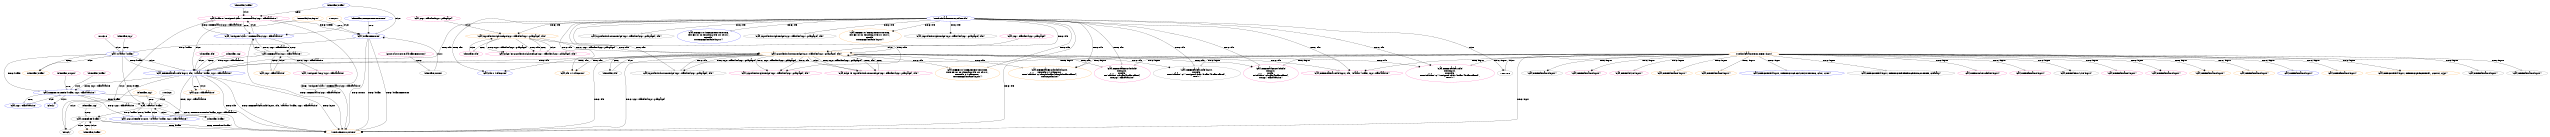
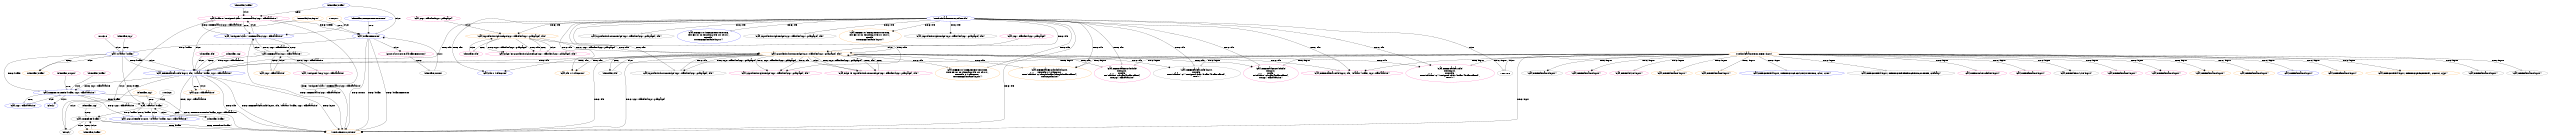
  digraph {
    node [color=deeppink]
    edge [arrowhead=box]
    n1 [color=gray40 label="(Call,_TIFFfree(buffer))"]
    n2 [color=darkorange label="(Identifier,buffer)"]
    n3 [color=gray40 label="(Block,)"]
    n4 [color=darkorange label="(MethodReturn,tsize_t)"]
    n5 [color=gray40 label="(Call,(tdata_t) buffer)"]
    n6 [color=gray40 label="(Identifier,buffer)"]
    n7 [color=blue label="(Call,t2pWriteFile(output, (tdata_t) buffer, t2p->tiff_datasize))"]
    n8 [color=blue label="(Call,(tdata_t) buffer)"]
    n9 [color=blue label="(Call,TIFFReverseBits(buffer, t2p->tiff_datasize))"]
    n10 [color=blue label="(Call,TIFFReadRawTile(input, tile, (tdata_t) buffer, t2p->tiff_datasize))"]
    n11 [color=darkorange label="(Identifier,buffer)"]
    n12 [color=blue label="(Call,t2p->tiff_datasize)"]
    n13 [color=blue label="(Block,)"]
    n14 [color=darkorange label="(Call,t2p->tiff_datasize)"]
    n15 [color=blue label="(Call,buffer==NULL)"]
    n16 [label="(ControlStructure,if(buffer==NULL))"]
    n17 [color=gray40 label="(Identifier,NULL)"]
    n18 [label="(Call,buffer= (unsigned char*) _TIFFmalloc(t2p->tiff_datasize))"]
    n19 [color=blue label="(Call,(unsigned char*) _TIFFmalloc(t2p->tiff_datasize))"]
    n20 [color=gray40 label="(Call,_TIFFmalloc(t2p->tiff_datasize))"]
    n21 [color=darkorange label="(Call,t2p->tiff_datasize)"]
    n22 [label="(Call,(unsigned long) t2p->tiff_datasize)"]
    n23 [color=darkorange label="(MethodParameterIn,TIFF* input)"]
    n24 [color=darkorange label="(Call,TIFFReadEncodedTile(input, \n\t\t\t\t\t\ttile + i*tilecount, \n\t\t\t\t\t\t(tdata_t) &(samplebuffer[samplebufferoffset]), \n\t\t\t\t\t\tseptilesize))"]
    n25 [label="(Call,TIFFFileName(input))"]
    n26 [label="(Call,TIFFTileSize(input))"]
    n27 [color=darkorange label="(Call,TIFFFileName(input))"]
    n28 [color=darkorange label="(Call,TIFFFileName(input))"]
    n29 [color=blue label="(Call,TIFFGetField(input, TIFFTAG_YCBCRSUBSAMPLING, &hor, &ver))"]
    n30 [label="(Call,TIFFReadEncodedTile(\n\t\t\t\tinput, \n\t\t\t\ttile, \n\t\t\t\t(tdata_t) &buffer[bufferoffset], \n\t\t\t\tt2p->tiff_datasize))"]
    n31 [color=gray40 label="(Call,TIFFGetField(input, TIFFTAG_REFERENCEBLACKWHITE, &xfloatp))"]
    n32 [label="(Call,TIFFNumberOfTiles(input))"]
    n33 [label="(Call,TIFFFileName(input))"]
    n34 [color=gray40 label="(Call,TIFFTileRowSize(input))"]
    n35 [label="(Call,TIFFFileName(input))"]
    n36 [label="(Call,TIFFFileName(input))"]
    n37 [color=darkorange label="(Call,TIFFFileName(input))"]
    n38 [color=darkorange label="(Call,TIFFFileName(input))"]
    n39 [color=blue label="(Call,TIFFFileName(input))"]
    n40 [color=gray40 label="(Call,TIFFReadRawTile(input, \n\t\t\t\t\ttile, \n\t\t\t\t\t(tdata_t) &(((unsigned char*)buffer)[bufferoffset]), \n\t\t\t\t\t-1))"]
    n41 [label="(Call,TIFFReadEncodedTile(\n\t\t\tinput, \n\t\t\ttile, \n\t\t\t(tdata_t) &buffer[bufferoffset], \n\t\t\tt2p->tiff_datasize))"]
    n42 [color=darkorange label="(Call,TIFFFileName(input))"]
    n43 [label="(Call,TIFFReadRawTile(input, tile, (tdata_t) buffer, t2p->tiff_datasize))"]
    n44 [color=darkorange label="(Call,TIFFGetField(input, TIFFTAG_JPEGTABLES, &count, &jpt))"]
    n45 [label="(Call,TIFFReadRawTile(\n\t\t\t\t\t\tinput, \n\t\t\t\t\t\ttile, \n\t\t\t\t\t\t(tdata_t) &(((unsigned char*)buffer)[bufferoffset]), \n\t\t\t\t\t\t-1))"]
    n46 [color=gray40 label="(Call,TIFFFileName(input))"]
    n47 [color=gray40 label="(Call,TIFFFileName(input))"]
    n48 [color=gray40 label="(Call,TIFFFileName(input))"]
    1000108 [color=gray40]
    n50 [color=darkorange label="(Call,t2p_tile_is_bottom_edge(t2p->tiff_tiles[t2p->pdf_page], tile))"]
    n51 [color=gray40 label="(Call,t2p_tile_is_bottom_edge(t2p->tiff_tiles[t2p->pdf_page], tile))"]
    n52 [color=darkorange label="(Call,TIFFError(TIFF2PDF_MODULE, \n\t\t\t\t\t\t\"Error on decoding tile %u of %s\", \n\t\t\t\t\t\ttile + i*tilecount, \n\t\t\t\t\t\tTIFFFileName(input)))"]
    n53 [color=blue label="(Call,tile + i*tilecount)"]
    n54 [label="(Call,edge |= t2p_tile_is_bottom_edge(t2p->tiff_tiles[t2p->pdf_page], tile))"]
    n55 [color=gray40 label="(Identifier,tile)"]
    n56 [color=darkorange label="(Call,tile + i*tilecount)"]
    n57 [label="(Call,t2p_tile_is_right_edge(t2p->tiff_tiles[t2p->pdf_page], tile))"]
    n58 [color=darkorange label="(Call,t2p_tile_is_right_edge(t2p->tiff_tiles[t2p->pdf_page], tile))"]
    n59 [label="(Identifier,tile)"]
    n60 [label="(Call,edge |= t2p_tile_is_right_edge(t2p->tiff_tiles[t2p->pdf_page], tile))"]
    n61 [color=blue label="(MethodParameterIn,ttile_t tile)"]
    n62 [color=gray40 label="(Call,t2p_tile_is_bottom_edge(t2p->tiff_tiles[t2p->pdf_page], tile))"]
    n63 [color=blue label="(Call,TIFFError(TIFF2PDF_MODULE, \n\t\t\t\t\t\"Error on decoding tile %u of %s\", \n\t\t\t\t\ttile, \n\t\t\t\t\tTIFFFileName(input)))"]
    n64 [color=gray40 label="(Call,t2p_tile_is_right_edge(t2p->tiff_tiles[t2p->pdf_page], tile))"]
    n65 [color=darkorange label="(Call,TIFFError(TIFF2PDF_MODULE, \n\t\t\t\t\"Error on decoding tile %u of %s\", \n\t\t\t\ttile, \n\t\t\t\tTIFFFileName(input)))"]
    n66 [color=gray40 label="(Call,t2p_tile_is_right_edge(t2p->tiff_tiles[t2p->pdf_page], tile))"]
    n67 [label="(Identifier,output)"]
    n68 [color=darkorange label="(Identifier,t2p)"]
    n69 [label="(Identifier,buffer)"]
    n70 [label="(Call,t2p->tiff_tiles[t2p->pdf_page])"]
    n71 [label="(Call,t2p->tiff_tiles[t2p->pdf_page])"]
    n72 [color=darkorange label="(TIFFTileSize,input)"]
    n73 [color=blue label="(Identifier,buffer)"]
    n74 [label="(Identifier,t2p)"]
    n75 [color=blue label="(Identifier,buffer)"]
    n76 [color=gray40 label="(Identifier,t2p)"]
    n77 [color=blue label="(Identifier,TIFF2PDF_MODULE)"]
    n78 [label="(Identifier,tile)"]
    n79 [label="(Identifier,t2p)"]
    1000328 [color=gray40]
    1000308
    1000277 [color=darkorange]
    n1 -> n2 [label="CFG: "]
    n1 -> n3 [arrowhead=odot label="AST: "]
    n1 -> n4 [label="DDG: buffer"]
    n1 -> n4 [arrowhead=odot label="DDG: _TIFFfree(buffer)"]
    n2 -> n1 [label="AST: "]
    n5 -> n1 [label="DDG: buffer"]
    n5 -> n6 [label="CFG: "]
    n5 -> n7 [arrowhead=odot label="AST: "]
    n5 -> n7 [label="DDG: buffer"]
    n6 -> n5 [label="AST: "]
    n8 -> n5 [label="DDG: buffer"]
    n8 -> n9 [arrowhead=odot label="DDG: buffer"]
    n8 -> n10 [arrowhead=odot label="AST: "]
    n8 -> n10 [arrowhead=odot label="DDG: buffer"]
    n8 -> n11 [label="CFG: "]
    n9 -> n4 [label="DDG: TIFFReverseBits(buffer, t2p->tiff_datasize)"]
    n9 -> n5 [label="DDG: buffer"]
    n9 -> n7 [arrowhead=odot label="DDG: t2p->tiff_datasize"]
    n9 -> n12 [arrowhead=odot label="CFG: "]
    n9 -> n13 [label="AST: "]
    n10 -> n3 [label="AST: "]
    n10 -> n4 [arrowhead=odot label="DDG: TIFFReadRawTile(input, tile, (tdata_t) buffer, t2p->tiff_datasize)"]
    n10 -> n4 [label="DDG: input"]
    n10 -> n4 [arrowhead=odot label="DDG: tile"]
    n10 -> n7 [arrowhead=odot label="DDG: t2p->tiff_datasize"]
    n10 -> n9 [label="DDG: t2p->tiff_datasize"]
    n10 -> n14 [label="CFG: "]
    n11 -> n8 [arrowhead=odot label="AST: "]
    n12 -> n9 [arrowhead=odot label="AST: "]
    n14 -> n10 [arrowhead=odot label="AST: "]
    n15 -> n4 [label="DDG: NULL"]
    n15 -> n4 [arrowhead=odot label="DDG: buffer"]
    n15 -> n4 [arrowhead=odot label="DDG: buffer==NULL"]
    n15 -> n8 [arrowhead=odot label="DDG: buffer"]
+   n15 -> n16 [label="AST: "]
    n16 -> n17 [arrowhead=odot label="CFG: "]
    n17 -> n15 [label="AST: "]
    n18 -> n3 [arrowhead=odot label="AST: "]
    n18 -> n4 [arrowhead=odot label="DDG: (unsigned char*) _TIFFmalloc(t2p->tiff_datasize)"]
    n18 -> n15 [label="DDG: buffer"]
    n18 -> n19 [label="CFG: "]
    n19 -> n4 [label="DDG: _TIFFmalloc(t2p->tiff_datasize)"]
    n19 -> n18 [label="AST: "]
    n19 -> n18 [arrowhead=odot label="DDG: _TIFFmalloc(t2p->tiff_datasize)"]
    n19 -> n20 [label="CFG: "]
    n20 -> n10 [arrowhead=odot label="DDG: t2p->tiff_datasize"]
    n20 -> n19 [label="AST: "]
    n20 -> n19 [arrowhead=odot label="DDG: t2p->tiff_datasize"]
    n20 -> n21 [arrowhead=odot label="CFG: "]
    n20 -> n22 [arrowhead=odot label="DDG: t2p->tiff_datasize"]
    n21 -> n20 [label="AST: "]
    n23 -> n4 [label="DDG: input"]
    n23 -> n10 [arrowhead=odot label="DDG: input"]
    n23 -> n24 [arrowhead=odot label="DDG: input"]
    n23 -> n25 [label="DDG: input"]
    n23 -> n26 [arrowhead=odot label="DDG: input"]
    n23 -> n27 [arrowhead=odot label="DDG: input"]
    n23 -> n28 [arrowhead=odot label="DDG: input"]
    n23 -> n29 [arrowhead=odot label="DDG: input"]
    n23 -> n30 [arrowhead=odot label="DDG: input"]
    n23 -> n31 [arrowhead=odot label="DDG: input"]
    n23 -> n32 [arrowhead=odot label="DDG: input"]
    n23 -> n33 [arrowhead=odot label="DDG: input"]
    n23 -> n34 [label="DDG: input"]
    n23 -> n35 [arrowhead=odot label="DDG: input"]
    n23 -> n36 [label="DDG: input"]
    n23 -> n37 [label="DDG: input"]
    n23 -> n38 [arrowhead=odot label="DDG: input"]
    n23 -> n39 [arrowhead=odot label="DDG: input"]
    n23 -> n40 [arrowhead=odot label="DDG: input"]
    n23 -> n41 [arrowhead=odot label="DDG: input"]
    n23 -> n42 [arrowhead=odot label="DDG: input"]
    n23 -> n43 [label="DDG: input"]
    n23 -> n44 [label="DDG: input"]
    n23 -> n45 [arrowhead=odot label="DDG: input"]
    n23 -> n46 [arrowhead=odot label="DDG: input"]
    n23 -> n47 [arrowhead=odot label="DDG: input"]
    n23 -> n48 [label="DDG: input"]
    n23 -> 1000108 [arrowhead=odot label="AST: "]
    n50 -> n4 [label="DDG: t2p->tiff_tiles[t2p->pdf_page]"]
    n50 -> n4 [label="DDG: tile"]
    n50 -> n10 [label="DDG: tile"]
    n50 -> n24 [arrowhead=odot label="DDG: tile"]
    n50 -> n30 [arrowhead=odot label="DDG: tile"]
    n50 -> n40 [label="DDG: tile"]
    n50 -> n41 [label="DDG: tile"]
    n50 -> n43 [arrowhead=odot label="DDG: tile"]
    n50 -> n45 [label="DDG: tile"]
    n50 -> n51 [label="DDG: t2p->tiff_tiles[t2p->pdf_page]"]
    n50 -> n51 [arrowhead=odot label="DDG: tile"]
    n50 -> n52 [arrowhead=odot label="DDG: tile"]
    n50 -> n53 [label="DDG: tile"]
    n50 -> n54 [arrowhead=odot label="AST: "]
    n50 -> n54 [label="DDG: t2p->tiff_tiles[t2p->pdf_page]"]
    n50 -> n54 [label="DDG: tile"]
    n50 -> n55 [label="CFG: "]
    n50 -> n56 [label="DDG: tile"]
    n50 -> n57 [label="DDG: t2p->tiff_tiles[t2p->pdf_page]"]
    n50 -> n57 [label="DDG: tile"]
    n54 -> n50 [label="CFG: "]
    n55 -> n50 [label="AST: "]
    n58 -> n50 [label="DDG: t2p->tiff_tiles[t2p->pdf_page]"]
    n58 -> n50 [label="DDG: tile"]
    n58 -> n59 [arrowhead=odot label="CFG: "]
    n58 -> n60 [arrowhead=odot label="AST: "]
    n58 -> n60 [label="DDG: t2p->tiff_tiles[t2p->pdf_page]"]
    n58 -> n60 [label="DDG: tile"]
    n59 -> n58 [label="AST: "]
    n60 -> n58 [arrowhead=odot label="CFG: "]
    n61 -> n4 [arrowhead=odot label="DDG: tile"]
    n61 -> n10 [arrowhead=odot label="DDG: tile"]
    n61 -> n24 [label="DDG: tile"]
    n61 -> n30 [arrowhead=odot label="DDG: tile"]
    n61 -> n40 [arrowhead=odot label="DDG: tile"]
    n61 -> n41 [arrowhead=odot label="DDG: tile"]
    n61 -> n43 [label="DDG: tile"]
    n61 -> n45 [label="DDG: tile"]
-   n61 -> 1000108 [label="AST: "]
+   n61 -> 1000108 [arrowhead=odot label="AST: "]
    n61 -> n50 [label="DDG: tile"]
    n61 -> n51 [arrowhead=odot label="DDG: tile"]
    n61 -> n52 [arrowhead=odot label="DDG: tile"]
    n61 -> n53 [label="DDG: tile"]
    n61 -> n56 [label="DDG: tile"]
    n61 -> n57 [label="DDG: tile"]
    n61 -> n58 [label="DDG: tile"]
    n61 -> n62 [arrowhead=odot label="DDG: tile"]
    n61 -> n63 [arrowhead=odot label="DDG: tile"]
    n61 -> n64 [arrowhead=odot label="DDG: tile"]
    n61 -> n65 [label="DDG: tile"]
    n61 -> n66 [label="DDG: tile"]
    n67 -> n9 [arrowhead=odot label="CFG: "]
    n68 -> n5 [arrowhead=odot label="CFG: "]
    n69 -> n9 [arrowhead=odot label="AST: "]
    n70 -> n50 [label="AST: "]
    n71 -> n58 [label="AST: "]
    n72 -> n10 [label="AST: "]
    n72 -> n15 [label="CFG: "]
    n73 -> n18 [label="AST: "]
    n74 -> n8 [arrowhead=odot label="CFG: "]
    n75 -> n15 [arrowhead=odot label="AST: "]
    n75 -> n18 [label="CFG: "]
    n76 -> n1 [arrowhead=odot label="CFG: "]
    n77 -> n15 [label="CFG: "]
    n78 -> n10 [label="AST: "]
    n79 -> n10 [arrowhead=odot label="CFG: "]
    1000328 -> n5 [arrowhead=odot label="AST: "]
    1000308 -> n8 [arrowhead=odot label="AST: "]
    1000277 -> n19 [label="AST: "]
  }
